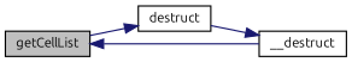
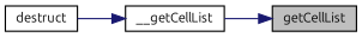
  digraph {
    fontname=Ubuntu
    rankdir=LR
    node [color=black fillcolor=white fontname=Ubuntu fontsize=10 shape=record style=filled]
    edge [color=midnightblue fontname=Ubuntu fontsize=10 labelfontname=Helvetica labelfontsize=10 style=solid]
    n1 [fillcolor=grey75 fontcolor=black height=0.2 label=getCellList width=0.4]
    n2 [height=0.2 label=destruct width=0.4]
-   n3 [height=0.2 label=__destruct width=0.4]
-   n1 -> n2
+   n3 [height=0.2 label=__getCellList width=0.4]
    n2 -> n3
    n3 -> n1
  }
